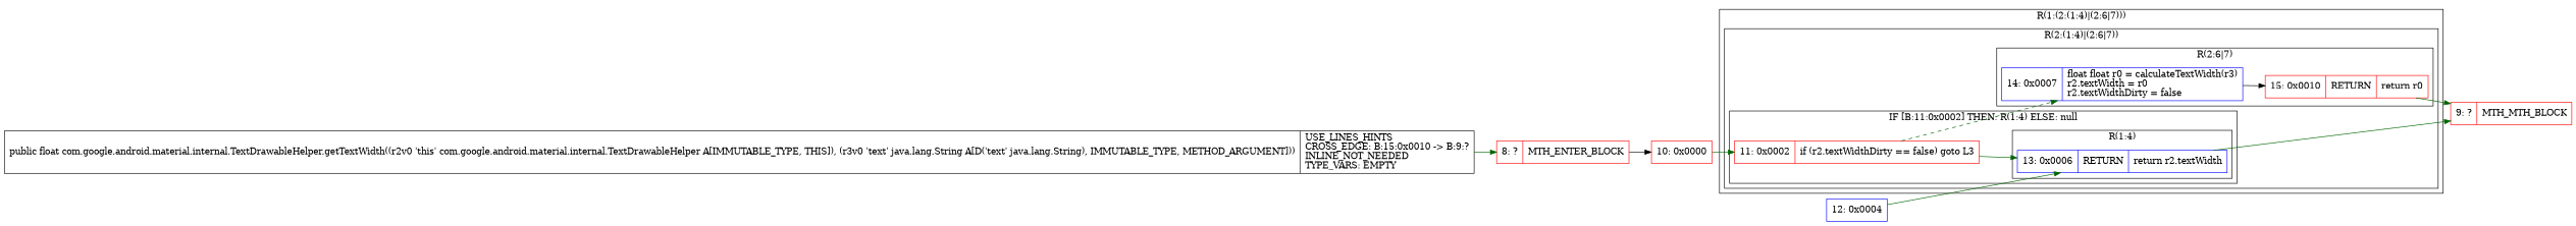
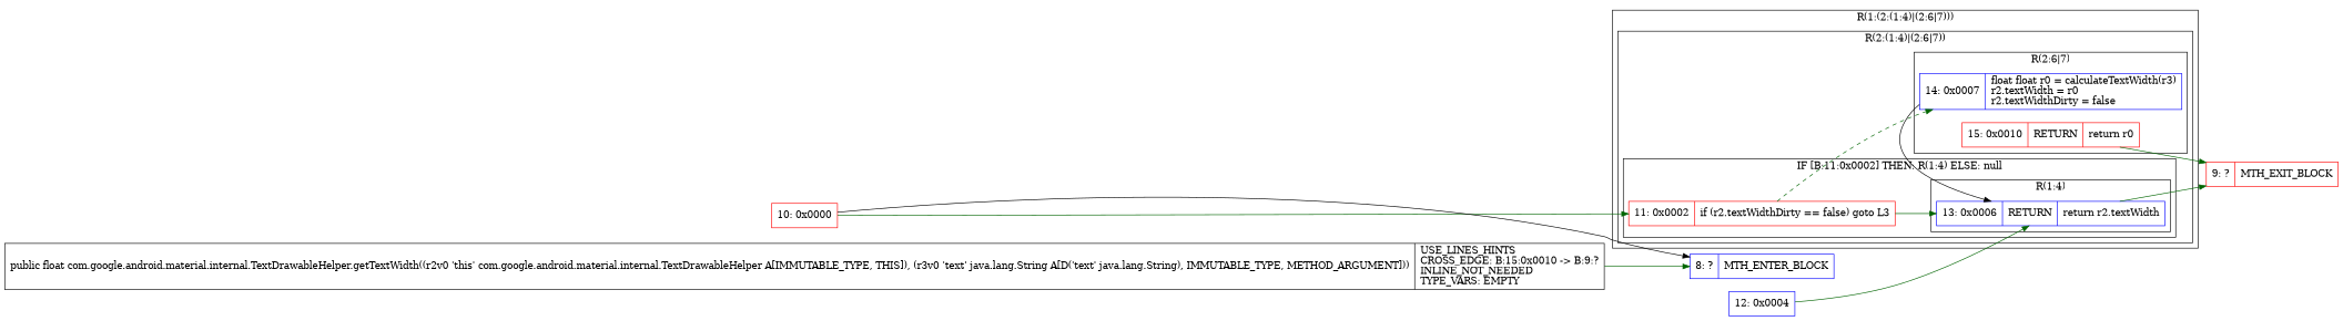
  digraph {
    rankdir=LR
    node [color=red shape=record]
    edge [color=darkgreen]
    n1 [color=blue label="{13\:\ 0x0006|RETURN\l|return r2.textWidth\l}"]
    n2 [label="{11\:\ 0x0002|if (r2.textWidthDirty == false) goto L3\l}"]
    n3 [color=blue label="{14\:\ 0x0007|float float r0 = calculateTextWidth(r3)\lr2.textWidth = r0\lr2.textWidthDirty = false\l}"]
    n4 [label="{15\:\ 0x0010|RETURN\l|return r0\l}"]
-   n5 [label="{9\:\ ?|MTH_MTH_BLOCK\l}"]
+   n5 [label="{9\:\ ?|MTH_EXIT_BLOCK\l}"]
    n6 [color=blue label="{12\:\ 0x0004}"]
-   n7 [label="{8\:\ ?|MTH_ENTER_BLOCK\l}"]
+   n7 [color=blue label="{8\:\ ?|MTH_ENTER_BLOCK\l}"]
    n8 [label="{10\:\ 0x0000}"]
    n9 [label="{public float com.google.android.material.internal.TextDrawableHelper.getTextWidth((r2v0 'this' com.google.android.material.internal.TextDrawableHelper A[IMMUTABLE_TYPE, THIS]), (r3v0 'text' java.lang.String A[D('text' java.lang.String), IMMUTABLE_TYPE, METHOD_ARGUMENT]))  | USE_LINES_HINTS\lCROSS_EDGE: B:15:0x0010 \-\> B:9:?\lINLINE_NOT_NEEDED\lTYPE_VARS: EMPTY\l}" color=""]
    subgraph cluster_1 {
      label="R(1:(2:(1:4)|(2:6|7)))"
      subgraph cluster_2 {
        label="R(2:(1:4)|(2:6|7))"
        subgraph cluster_3 {
          label="IF [B:11:0x0002] THEN: R(1:4) ELSE: null"
          n2
          subgraph cluster_4 {
            label="R(1:4)"
            n1
          }
        }
        subgraph cluster_5 {
          label="R(2:6|7)"
          n3
          n4
        }
      }
    }
    n1 -> n5
    n2 -> n1
    n2 -> n3 [style=dashed]
-   n3 -> n4 [color=black]
+   n3 -> n1 [color=black]
    n4 -> n5
    n6 -> n1
-   n7 -> n8 [color=black]
+   n8 -> n7 [color=black]
    n8 -> n2
    n9 -> n7
  }
